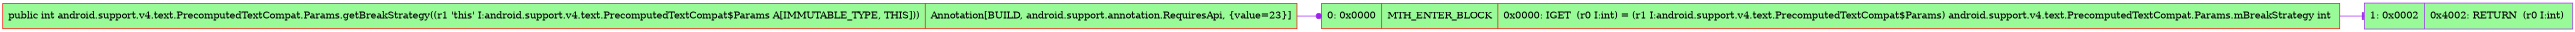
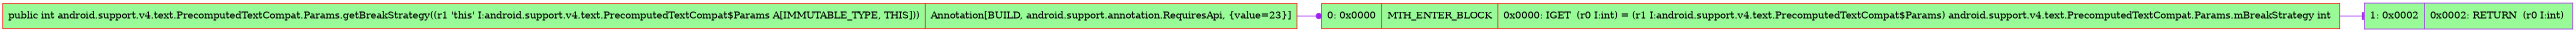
  digraph {
    rankdir=LR
    node [shape=record style=filled fillcolor=palegreen color=red]
    edge [color=purple]
    n1 [label="{0\:\ 0x0000|MTH_ENTER_BLOCK\l|0x0000: IGET  (r0 I:int) = (r1 I:android.support.v4.text.PrecomputedTextCompat$Params) android.support.v4.text.PrecomputedTextCompat.Params.mBreakStrategy int \l}"]
-   n2 [label="{1\:\ 0x0002|0x4002: RETURN  (r0 I:int) \l}" color=purple]
+   n2 [label="{1\:\ 0x0002|0x0002: RETURN  (r0 I:int) \l}" color=purple]
    n3 [label="{public int android.support.v4.text.PrecomputedTextCompat.Params.getBreakStrategy((r1 'this' I:android.support.v4.text.PrecomputedTextCompat$Params A[IMMUTABLE_TYPE, THIS]))  | Annotation[BUILD, android.support.annotation.RequiresApi, \{value=23\}]\l}"]
    n1 -> n2 [arrowhead=tee]
    n3 -> n1 [arrowhead=dot]
  }
